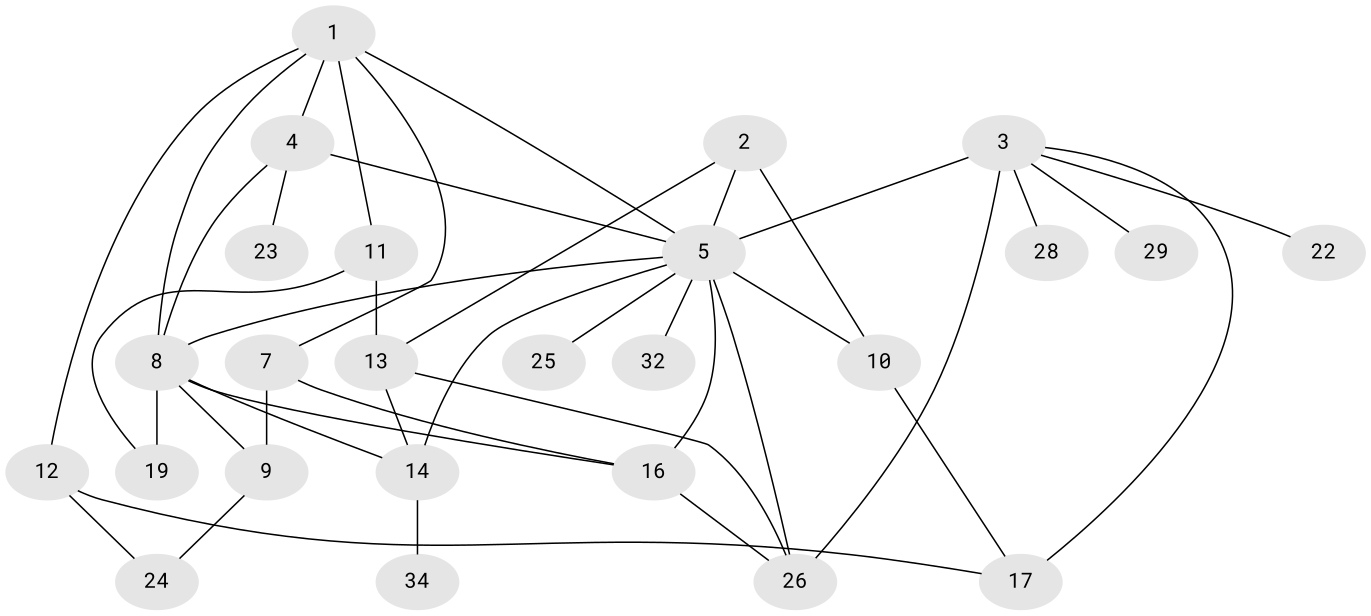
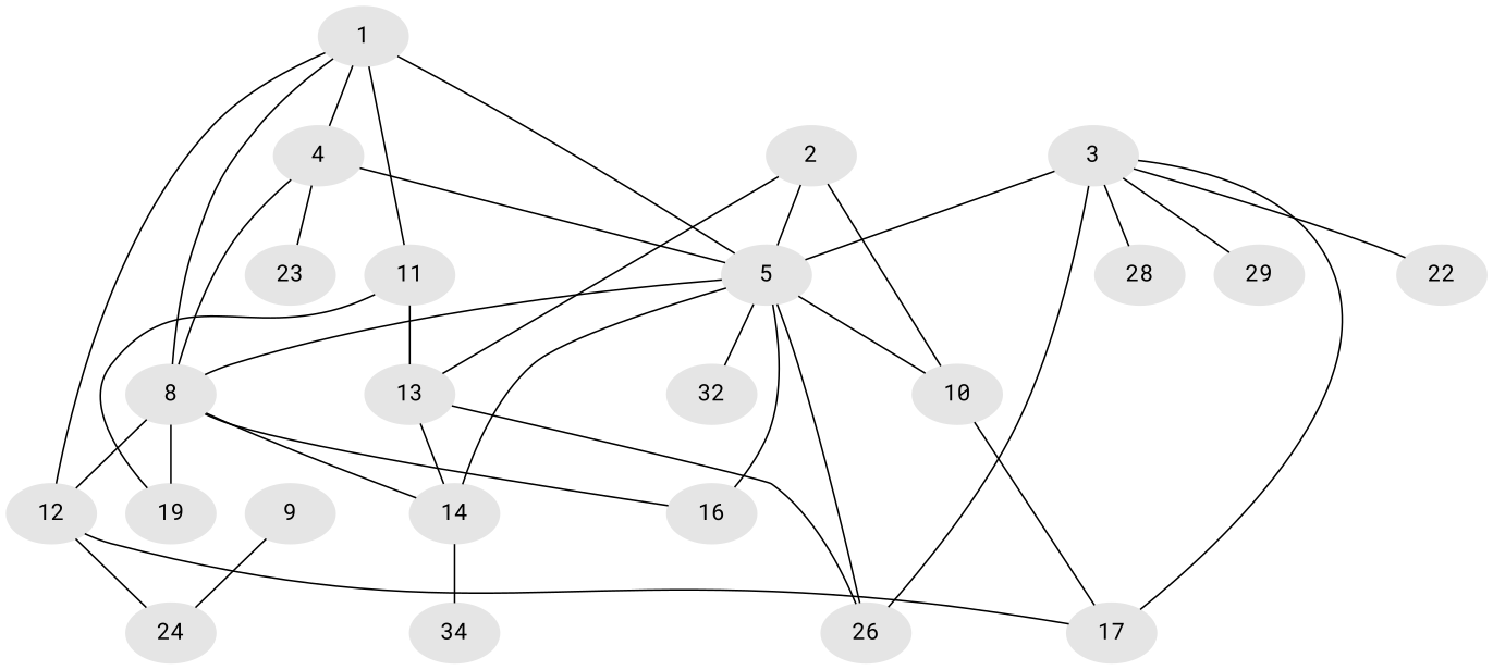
  graph {
    fontname="Roboto Mono"
    node [color=gray90 fontname="Roboto Mono" style=filled]
    edge [fontname="Roboto Mono" weight=1.0]
    1
    4
    5
-   7
    8
    11
    12
    23
    26
    10
    14
    16
-   25
    32
    9
    19
    13
    17
    24
    2
    3
    22
    28
    29
    n25 [label=34]
    1 -- 4
    1 -- 5
-   1 -- 7
    1 -- 8
    1 -- 11
    1 -- 12
    4 -- 5 [weight=2.0]
    4 -- 8
    4 -- 23
    5 -- 8
    5 -- 26 [weight=3.0]
    5 -- 10
    5 -- 14 [weight=2.0]
    5 -- 16
-   5 -- 25
    5 -- 32
-   7 -- 16
-   7 -- 9
-   8 -- 9
+   8 -- 12
    8 -- 14
    8 -- 16
    8 -- 19
    11 -- 19
    11 -- 13
    12 -- 17
    12 -- 24
    10 -- 17
    14 -- n25
-   16 -- 26 [weight=2.0]
    9 -- 24
    13 -- 26
    13 -- 14
    2 -- 5
    2 -- 10 [weight=2.0]
    2 -- 13
    3 -- 5 [weight=2.0]
    3 -- 26 [weight=2.0]
    3 -- 17
    3 -- 22
    3 -- 28
    3 -- 29
  }
